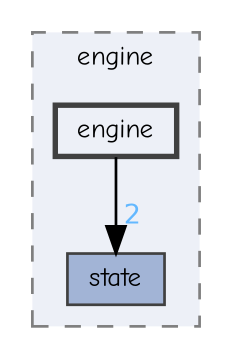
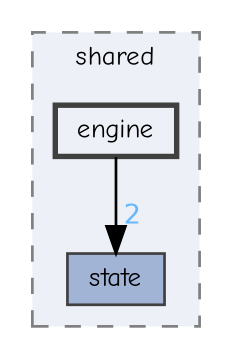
  digraph {
    compound=true
    fontname="Comic Neue"
    node [color=grey25 fontname="Comic Neue" fontsize=10 shape=box]
    n1 [fillcolor="#a2b4d6" height=0.2 label=state style=filled width=0.4]
    n2 [fillcolor="#edf0f7" height=0.2 label=engine style="filled,bold" width=0.4]
    subgraph cluster_1 {
      bgcolor="#edf0f7"
      fontsize=10
-     label=engine
+     label=shared
      pencolor=grey50
      style="filled,dashed"
      n1
      n2
    }
    n2 -> n1 [color=black fontcolor=steelblue1 fontname="Comic Neue" fontsize=10 headlabel=2 labeldistance=1.5 labelfontname=Helvetica labelfontsize=10]
  }
